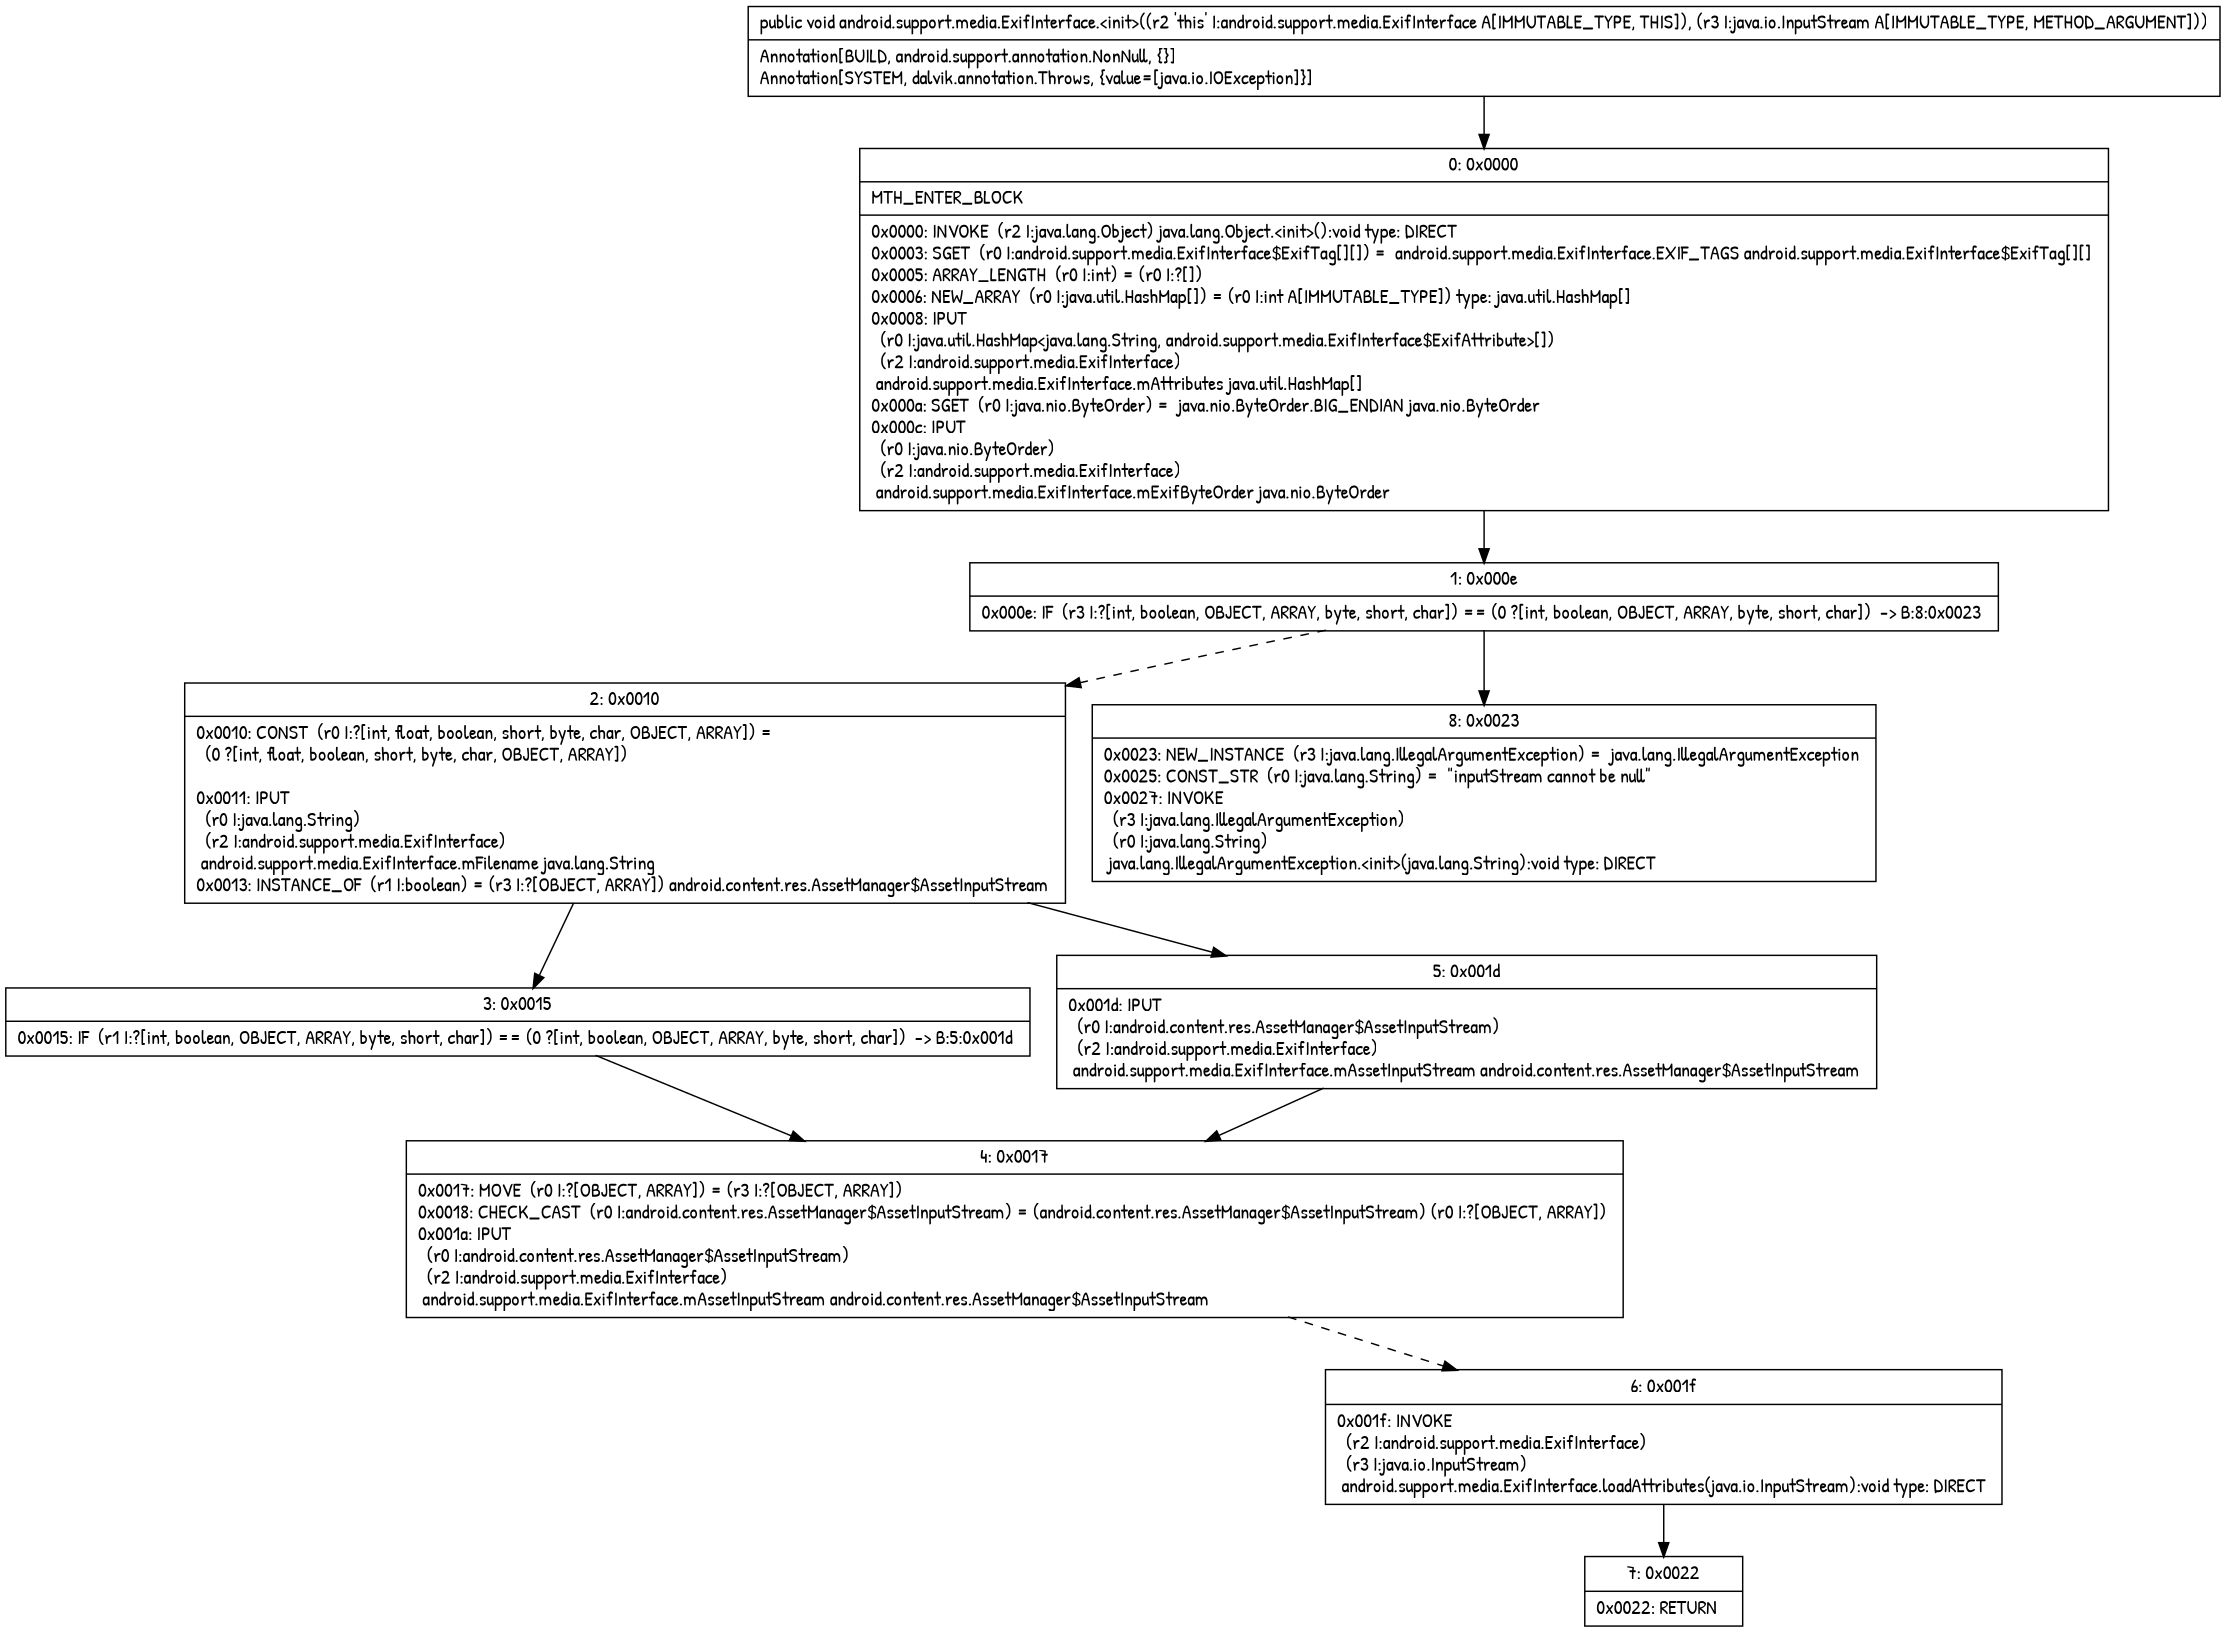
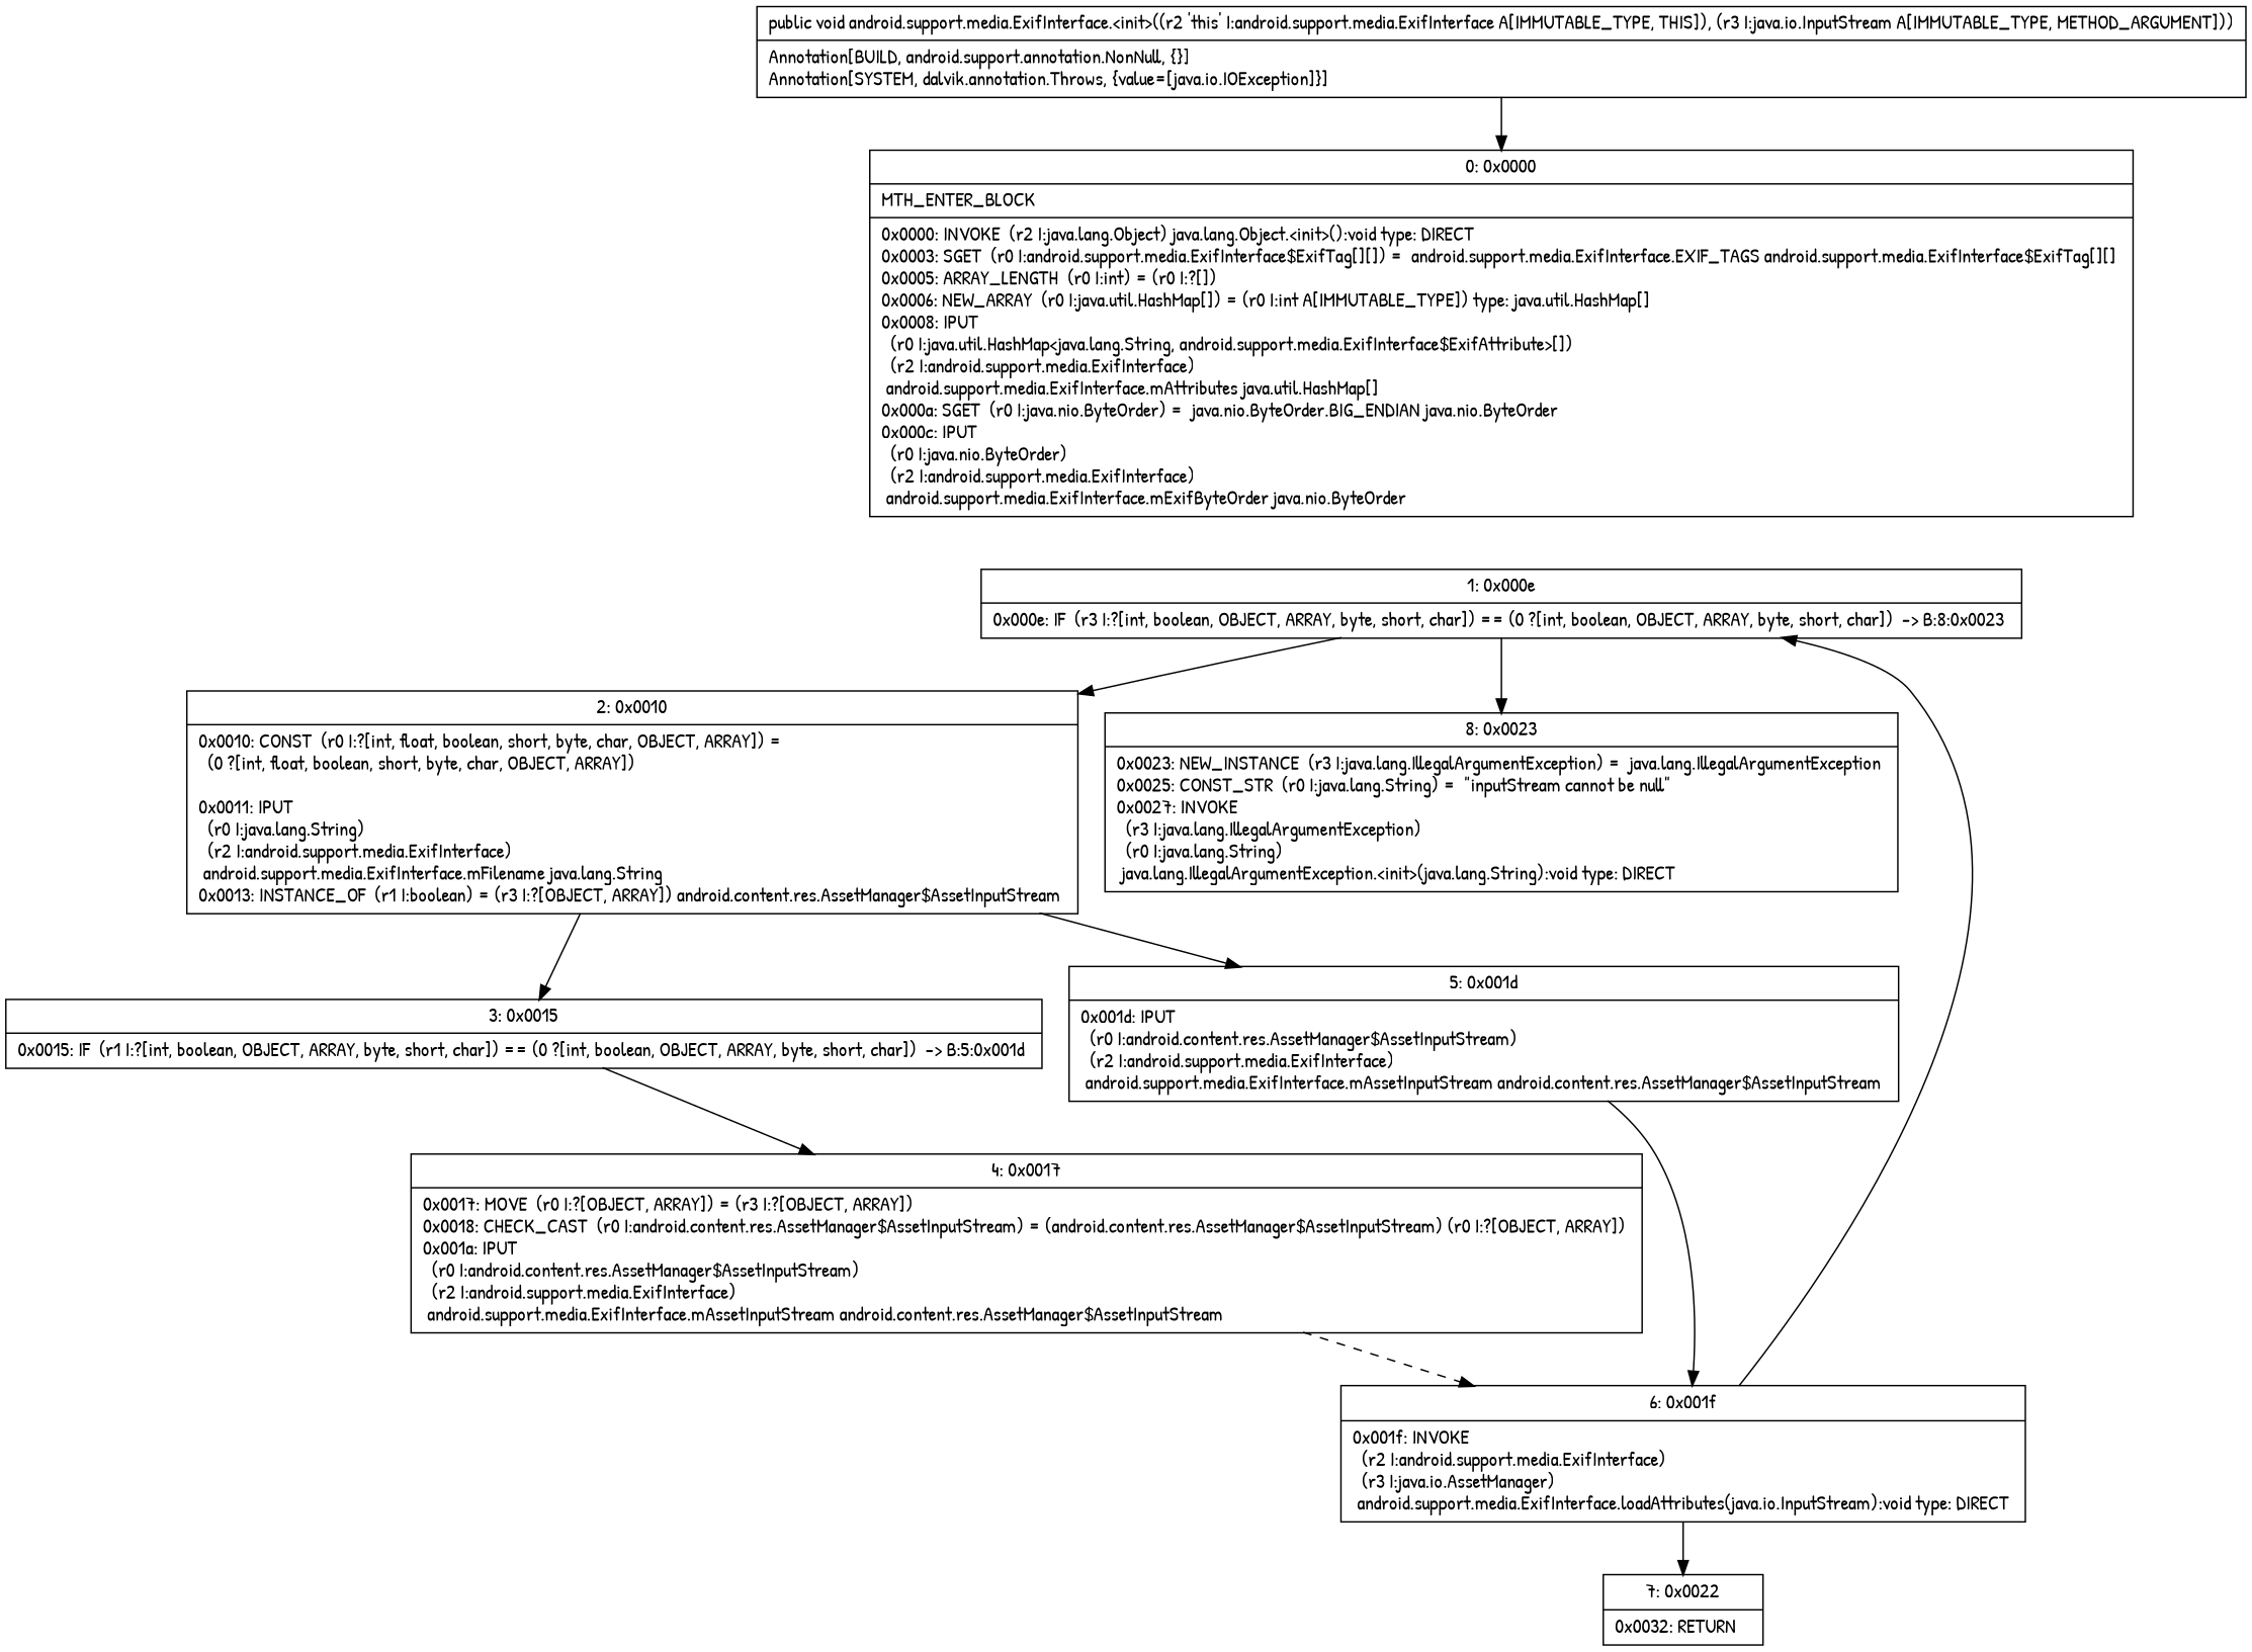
  digraph {
    fontname="Patrick Hand"
    node [fontname="Patrick Hand" shape=record]
    edge [fontname="Patrick Hand"]
    n1 [label="{0\:\ 0x0000|MTH_ENTER_BLOCK\l|0x0000: INVOKE  (r2 I:java.lang.Object) java.lang.Object.\<init\>():void type: DIRECT \l0x0003: SGET  (r0 I:android.support.media.ExifInterface$ExifTag[][]) =  android.support.media.ExifInterface.EXIF_TAGS android.support.media.ExifInterface$ExifTag[][] \l0x0005: ARRAY_LENGTH  (r0 I:int) = (r0 I:?[]) \l0x0006: NEW_ARRAY  (r0 I:java.util.HashMap[]) = (r0 I:int A[IMMUTABLE_TYPE]) type: java.util.HashMap[] \l0x0008: IPUT  \l  (r0 I:java.util.HashMap\<java.lang.String, android.support.media.ExifInterface$ExifAttribute\>[])\l  (r2 I:android.support.media.ExifInterface)\l android.support.media.ExifInterface.mAttributes java.util.HashMap[] \l0x000a: SGET  (r0 I:java.nio.ByteOrder) =  java.nio.ByteOrder.BIG_ENDIAN java.nio.ByteOrder \l0x000c: IPUT  \l  (r0 I:java.nio.ByteOrder)\l  (r2 I:android.support.media.ExifInterface)\l android.support.media.ExifInterface.mExifByteOrder java.nio.ByteOrder \l}"]
    n2 [label="{1\:\ 0x000e|0x000e: IF  (r3 I:?[int, boolean, OBJECT, ARRAY, byte, short, char]) == (0 ?[int, boolean, OBJECT, ARRAY, byte, short, char])  \-\> B:8:0x0023 \l}"]
    n3 [label="{2\:\ 0x0010|0x0010: CONST  (r0 I:?[int, float, boolean, short, byte, char, OBJECT, ARRAY]) = \l  (0 ?[int, float, boolean, short, byte, char, OBJECT, ARRAY])\l \l0x0011: IPUT  \l  (r0 I:java.lang.String)\l  (r2 I:android.support.media.ExifInterface)\l android.support.media.ExifInterface.mFilename java.lang.String \l0x0013: INSTANCE_OF  (r1 I:boolean) = (r3 I:?[OBJECT, ARRAY]) android.content.res.AssetManager$AssetInputStream \l}"]
    n4 [label="{8\:\ 0x0023|0x0023: NEW_INSTANCE  (r3 I:java.lang.IllegalArgumentException) =  java.lang.IllegalArgumentException \l0x0025: CONST_STR  (r0 I:java.lang.String) =  \"inputStream cannot be null\" \l0x0027: INVOKE  \l  (r3 I:java.lang.IllegalArgumentException)\l  (r0 I:java.lang.String)\l java.lang.IllegalArgumentException.\<init\>(java.lang.String):void type: DIRECT \l}"]
    n5 [label="{3\:\ 0x0015|0x0015: IF  (r1 I:?[int, boolean, OBJECT, ARRAY, byte, short, char]) == (0 ?[int, boolean, OBJECT, ARRAY, byte, short, char])  \-\> B:5:0x001d \l}"]
    n6 [label="{5\:\ 0x001d|0x001d: IPUT  \l  (r0 I:android.content.res.AssetManager$AssetInputStream)\l  (r2 I:android.support.media.ExifInterface)\l android.support.media.ExifInterface.mAssetInputStream android.content.res.AssetManager$AssetInputStream \l}"]
    n7 [label="{4\:\ 0x0017|0x0017: MOVE  (r0 I:?[OBJECT, ARRAY]) = (r3 I:?[OBJECT, ARRAY]) \l0x0018: CHECK_CAST  (r0 I:android.content.res.AssetManager$AssetInputStream) = (android.content.res.AssetManager$AssetInputStream) (r0 I:?[OBJECT, ARRAY]) \l0x001a: IPUT  \l  (r0 I:android.content.res.AssetManager$AssetInputStream)\l  (r2 I:android.support.media.ExifInterface)\l android.support.media.ExifInterface.mAssetInputStream android.content.res.AssetManager$AssetInputStream \l}"]
-   n8 [label="{6\:\ 0x001f|0x001f: INVOKE  \l  (r2 I:android.support.media.ExifInterface)\l  (r3 I:java.io.InputStream)\l android.support.media.ExifInterface.loadAttributes(java.io.InputStream):void type: DIRECT \l}"]
-   n9 [label="{7\:\ 0x0022|0x0022: RETURN   \l}"]
+   n8 [label="{6\:\ 0x001f|0x001f: INVOKE  \l  (r2 I:android.support.media.ExifInterface)\l  (r3 I:java.io.AssetManager)\l android.support.media.ExifInterface.loadAttributes(java.io.InputStream):void type: DIRECT \l}"]
+   n9 [label="{7\:\ 0x0022|0x0032: RETURN   \l}"]
    n10 [label="{public void android.support.media.ExifInterface.\<init\>((r2 'this' I:android.support.media.ExifInterface A[IMMUTABLE_TYPE, THIS]), (r3 I:java.io.InputStream A[IMMUTABLE_TYPE, METHOD_ARGUMENT]))  | Annotation[BUILD, android.support.annotation.NonNull, \{\}]\lAnnotation[SYSTEM, dalvik.annotation.Throws, \{value=[java.io.IOException]\}]\l}"]
-   n1 -> n2
-   n2 -> n3 [style=dashed]
+   n8 -> n2
+   n2 -> n3 [style=solid]
    n2 -> n4
    n3 -> n5
    n3 -> n6
    n5 -> n7 [style=solid]
-   n6 -> n7
+   n6 -> n8
    n7 -> n8 [style=dashed]
    n8 -> n9
    n10 -> n1
  }
